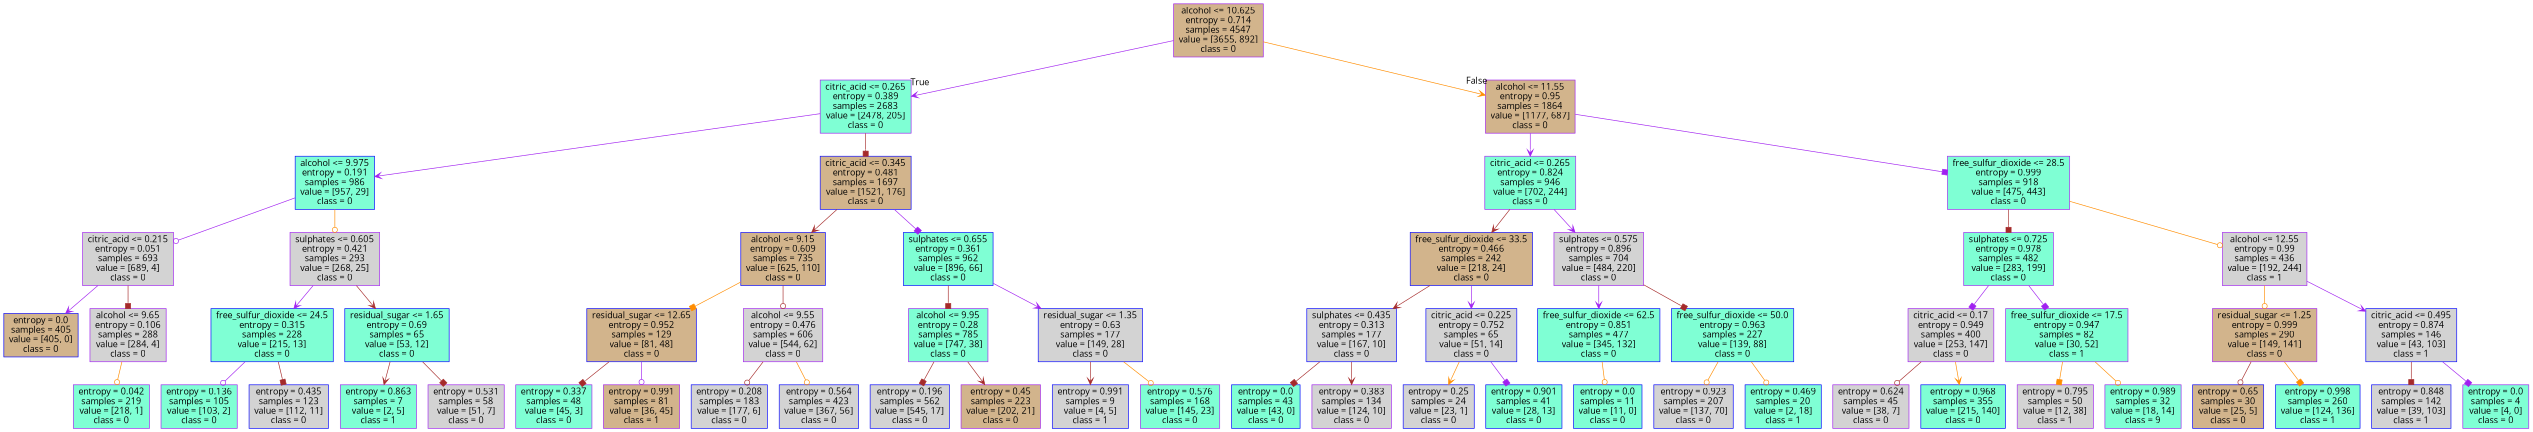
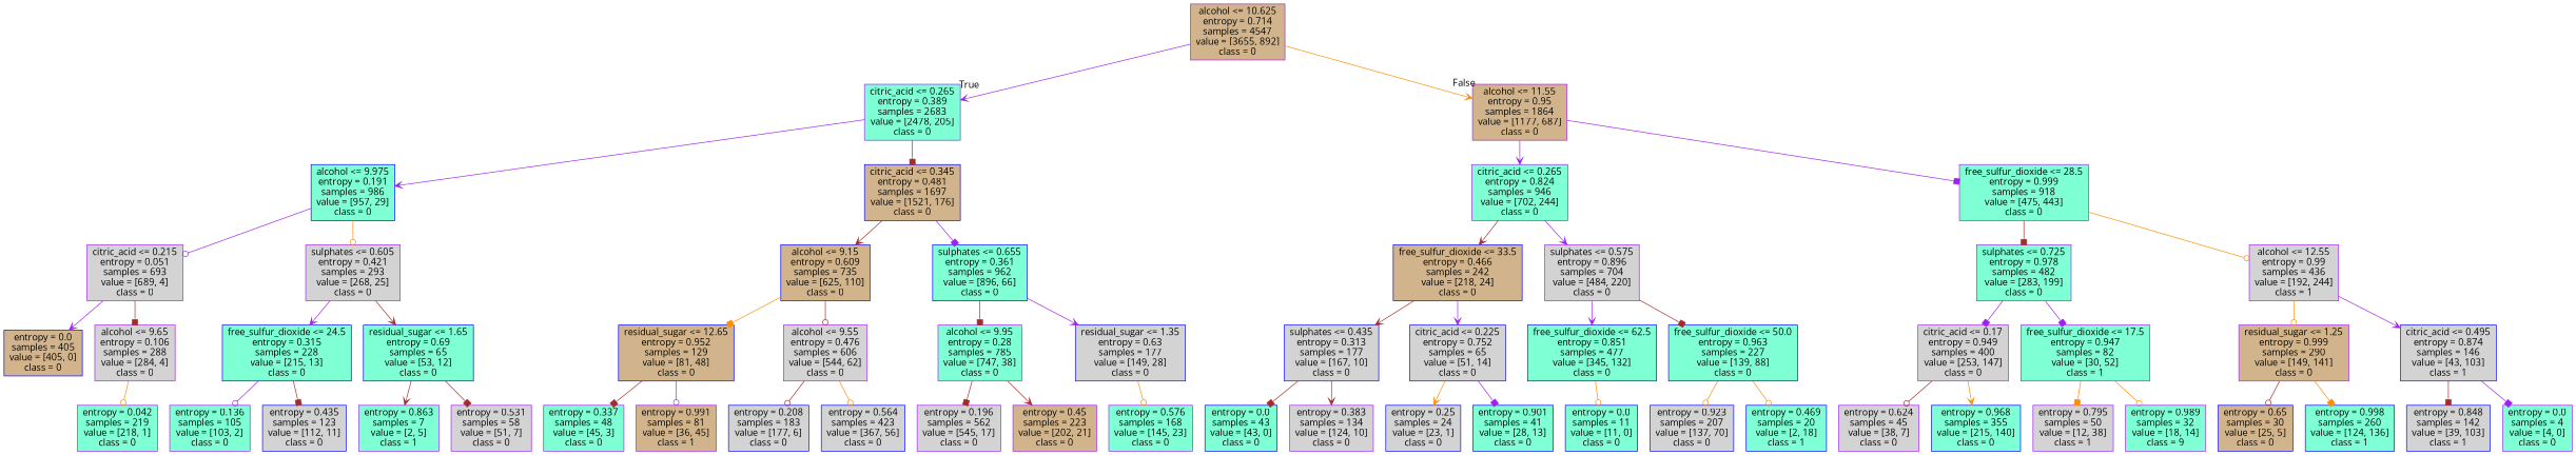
  digraph {
    fontname="Open Sans"
    node [color=purple fillcolor=aquamarine fontname="Open Sans" shape=box style=filled]
    edge [arrowhead=vee color=brown fontname="Open Sans"]
    n1 [fillcolor=tan label="alcohol <= 10.625\nentropy = 0.714\nsamples = 4547\nvalue = [3655, 892]\nclass = 0"]
    n2 [label="citric_acid <= 0.265\nentropy = 0.389\nsamples = 2683\nvalue = [2478, 205]\nclass = 0"]
    n3 [fillcolor=tan label="alcohol <= 11.55\nentropy = 0.95\nsamples = 1864\nvalue = [1177, 687]\nclass = 0"]
    n4 [color=blue label="alcohol <= 9.975\nentropy = 0.191\nsamples = 986\nvalue = [957, 29]\nclass = 0"]
    n5 [color=blue fillcolor=tan label="citric_acid <= 0.345\nentropy = 0.481\nsamples = 1697\nvalue = [1521, 176]\nclass = 0"]
    n6 [label="citric_acid <= 0.265\nentropy = 0.824\nsamples = 946\nvalue = [702, 244]\nclass = 0"]
    n7 [label="free_sulfur_dioxide <= 28.5\nentropy = 0.999\nsamples = 918\nvalue = [475, 443]\nclass = 0"]
    n8 [fillcolor=lightgrey label="citric_acid <= 0.215\nentropy = 0.051\nsamples = 693\nvalue = [689, 4]\nclass = 0"]
    n9 [fillcolor=lightgrey label="sulphates <= 0.605\nentropy = 0.421\nsamples = 293\nvalue = [268, 25]\nclass = 0"]
    n10 [color=blue fillcolor=tan label="alcohol <= 9.15\nentropy = 0.609\nsamples = 735\nvalue = [625, 110]\nclass = 0"]
    n11 [color=blue label="sulphates <= 0.655\nentropy = 0.361\nsamples = 962\nvalue = [896, 66]\nclass = 0"]
    n12 [color=blue fillcolor=tan label="entropy = 0.0\nsamples = 405\nvalue = [405, 0]\nclass = 0"]
    n13 [fillcolor=lightgrey label="alcohol <= 9.65\nentropy = 0.106\nsamples = 288\nvalue = [284, 4]\nclass = 0"]
    n14 [color=blue label="free_sulfur_dioxide <= 24.5\nentropy = 0.315\nsamples = 228\nvalue = [215, 13]\nclass = 0"]
    n15 [color=blue label="residual_sugar <= 1.65\nentropy = 0.69\nsamples = 65\nvalue = [53, 12]\nclass = 0"]
    n16 [label="entropy = 0.042\nsamples = 219\nvalue = [218, 1]\nclass = 0"]
    n17 [label="entropy = 0.136\nsamples = 105\nvalue = [103, 2]\nclass = 0"]
    n18 [color=blue fillcolor=lightgrey label="entropy = 0.435\nsamples = 123\nvalue = [112, 11]\nclass = 0"]
    n19 [label="entropy = 0.863\nsamples = 7\nvalue = [2, 5]\nclass = 1"]
    n20 [fillcolor=lightgrey label="entropy = 0.531\nsamples = 58\nvalue = [51, 7]\nclass = 0"]
    n21 [color=blue fillcolor=tan label="residual_sugar <= 12.65\nentropy = 0.952\nsamples = 129\nvalue = [81, 48]\nclass = 0"]
    n22 [fillcolor=lightgrey label="alcohol <= 9.55\nentropy = 0.476\nsamples = 606\nvalue = [544, 62]\nclass = 0"]
    n23 [label="alcohol <= 9.95\nentropy = 0.28\nsamples = 785\nvalue = [747, 38]\nclass = 0"]
    n24 [color=blue fillcolor=lightgrey label="residual_sugar <= 1.35\nentropy = 0.63\nsamples = 177\nvalue = [149, 28]\nclass = 0"]
    n25 [label="entropy = 0.337\nsamples = 48\nvalue = [45, 3]\nclass = 0"]
    n26 [fillcolor=tan label="entropy = 0.991\nsamples = 81\nvalue = [36, 45]\nclass = 1"]
    n27 [color=blue fillcolor=lightgrey label="entropy = 0.208\nsamples = 183\nvalue = [177, 6]\nclass = 0"]
    n28 [color=blue fillcolor=lightgrey label="entropy = 0.564\nsamples = 423\nvalue = [367, 56]\nclass = 0"]
-   n29 [color=blue fillcolor=lightgrey label="entropy = 0.196\nsamples = 562\nvalue = [545, 17]\nclass = 0"]
+   n29 [fillcolor=lightgrey label="entropy = 0.196\nsamples = 562\nvalue = [545, 17]\nclass = 0"]
    n30 [fillcolor=tan label="entropy = 0.45\nsamples = 223\nvalue = [202, 21]\nclass = 0"]
-   n31 [color=blue fillcolor=lightgrey label="entropy = 0.991\nsamples = 9\nvalue = [4, 5]\nclass = 1"]
    n32 [label="entropy = 0.576\nsamples = 168\nvalue = [145, 23]\nclass = 0"]
    n33 [color=blue fillcolor=tan label="free_sulfur_dioxide <= 33.5\nentropy = 0.466\nsamples = 242\nvalue = [218, 24]\nclass = 0"]
    n34 [fillcolor=lightgrey label="sulphates <= 0.575\nentropy = 0.896\nsamples = 704\nvalue = [484, 220]\nclass = 0"]
    n35 [label="sulphates <= 0.725\nentropy = 0.978\nsamples = 482\nvalue = [283, 199]\nclass = 0"]
    n36 [fillcolor=lightgrey label="alcohol <= 12.55\nentropy = 0.99\nsamples = 436\nvalue = [192, 244]\nclass = 1"]
    n37 [color=blue fillcolor=lightgrey label="sulphates <= 0.435\nentropy = 0.313\nsamples = 177\nvalue = [167, 10]\nclass = 0"]
    n38 [color=blue fillcolor=lightgrey label="citric_acid <= 0.225\nentropy = 0.752\nsamples = 65\nvalue = [51, 14]\nclass = 0"]
    n39 [color=blue label="free_sulfur_dioxide <= 62.5\nentropy = 0.851\nsamples = 477\nvalue = [345, 132]\nclass = 0"]
    n40 [color=blue label="free_sulfur_dioxide <= 50.0\nentropy = 0.963\nsamples = 227\nvalue = [139, 88]\nclass = 0"]
    n41 [color=blue label="entropy = 0.0\nsamples = 43\nvalue = [43, 0]\nclass = 0"]
    n42 [fillcolor=lightgrey label="entropy = 0.383\nsamples = 134\nvalue = [124, 10]\nclass = 0"]
    n43 [color=blue fillcolor=lightgrey label="entropy = 0.25\nsamples = 24\nvalue = [23, 1]\nclass = 0"]
    n44 [color=blue label="entropy = 0.901\nsamples = 41\nvalue = [28, 13]\nclass = 0"]
    n45 [color=blue label="entropy = 0.0\nsamples = 11\nvalue = [11, 0]\nclass = 0"]
    n46 [color=blue fillcolor=lightgrey label="entropy = 0.923\nsamples = 207\nvalue = [137, 70]\nclass = 0"]
    n47 [color=blue label="entropy = 0.469\nsamples = 20\nvalue = [2, 18]\nclass = 1"]
    n48 [fillcolor=lightgrey label="citric_acid <= 0.17\nentropy = 0.949\nsamples = 400\nvalue = [253, 147]\nclass = 0"]
    n49 [label="free_sulfur_dioxide <= 17.5\nentropy = 0.947\nsamples = 82\nvalue = [30, 52]\nclass = 1"]
    n50 [fillcolor=tan label="residual_sugar <= 1.25\nentropy = 0.999\nsamples = 290\nvalue = [149, 141]\nclass = 0"]
    n51 [color=blue fillcolor=lightgrey label="citric_acid <= 0.495\nentropy = 0.874\nsamples = 146\nvalue = [43, 103]\nclass = 1"]
    n52 [fillcolor=lightgrey label="entropy = 0.624\nsamples = 45\nvalue = [38, 7]\nclass = 0"]
    n53 [color=blue label="entropy = 0.968\nsamples = 355\nvalue = [215, 140]\nclass = 0"]
    n54 [fillcolor=lightgrey label="entropy = 0.795\nsamples = 50\nvalue = [12, 38]\nclass = 1"]
    n55 [label="entropy = 0.989\nsamples = 32\nvalue = [18, 14]\nclass = 9"]
    n56 [color=blue fillcolor=tan label="entropy = 0.65\nsamples = 30\nvalue = [25, 5]\nclass = 0"]
    n57 [color=blue label="entropy = 0.998\nsamples = 260\nvalue = [124, 136]\nclass = 1"]
    n58 [color=blue fillcolor=lightgrey label="entropy = 0.848\nsamples = 142\nvalue = [39, 103]\nclass = 1"]
    n59 [label="entropy = 0.0\nsamples = 4\nvalue = [4, 0]\nclass = 0"]
    n1 -> n2 [color=purple headlabel=True labelangle=45 labeldistance=2.5]
    n1 -> n3 [color=darkorange headlabel=False labelangle=-45 labeldistance=2.5]
    n2 -> n4 [color=purple]
    n2 -> n5 [arrowhead=box]
    n3 -> n6 [color=purple]
    n3 -> n7 [arrowhead=box color=purple]
    n4 -> n8 [arrowhead=odot color=purple]
    n4 -> n9 [arrowhead=odot color=darkorange]
    n5 -> n10
    n5 -> n11 [arrowhead=box color=purple]
    n6 -> n33
    n6 -> n34 [color=purple]
    n7 -> n35 [arrowhead=box]
    n7 -> n36 [arrowhead=odot color=darkorange]
    n8 -> n12 [color=purple]
    n8 -> n13 [arrowhead=box]
    n9 -> n14 [color=purple]
    n9 -> n15
    n10 -> n21 [arrowhead=box color=darkorange]
    n10 -> n22 [arrowhead=odot]
    n11 -> n23 [arrowhead=box]
    n11 -> n24 [color=purple]
    n13 -> n16 [arrowhead=odot color=darkorange]
    n14 -> n17 [arrowhead=odot color=purple]
    n14 -> n18 [arrowhead=box]
    n15 -> n19
    n15 -> n20 [arrowhead=box]
    n21 -> n25 [arrowhead=box]
    n21 -> n26 [arrowhead=odot color=purple]
    n22 -> n27 [arrowhead=odot]
    n22 -> n28 [arrowhead=odot color=darkorange]
    n23 -> n29 [arrowhead=box]
    n23 -> n30
-   n24 -> n31
    n24 -> n32 [arrowhead=odot color=darkorange]
    n33 -> n37
    n33 -> n38 [color=purple]
    n34 -> n39 [color=purple]
    n34 -> n40 [arrowhead=box]
    n35 -> n48 [arrowhead=box color=purple]
    n35 -> n49 [arrowhead=box color=purple]
    n36 -> n50 [arrowhead=odot color=darkorange]
    n36 -> n51 [color=purple]
    n37 -> n41 [arrowhead=box]
    n37 -> n42
    n38 -> n43 [color=darkorange]
    n38 -> n44 [arrowhead=box color=purple]
    n39 -> n45 [arrowhead=odot color=darkorange]
    n40 -> n46 [arrowhead=odot color=darkorange]
    n40 -> n47 [arrowhead=odot color=darkorange]
    n48 -> n52 [arrowhead=odot]
    n48 -> n53 [color=darkorange]
    n49 -> n54 [arrowhead=box color=darkorange]
    n49 -> n55 [arrowhead=odot color=darkorange]
    n50 -> n56 [arrowhead=odot]
    n50 -> n57 [arrowhead=box color=darkorange]
    n51 -> n58 [arrowhead=box]
    n51 -> n59 [arrowhead=box color=purple]
  }
